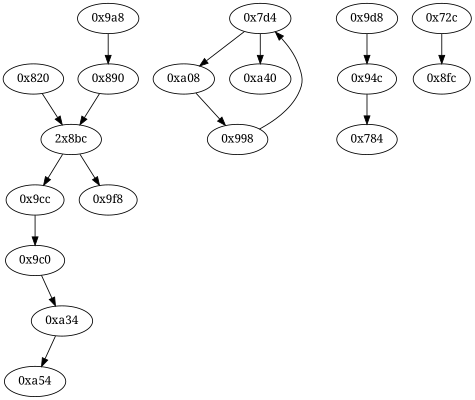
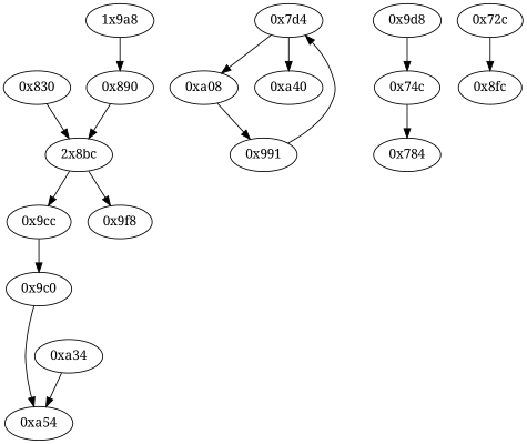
  digraph {
    fontname="Noto Serif"
    node [fontname="Noto Serif" opcode="[u'mov', u'mov', u'b']"]
    edge [fontname="Noto Serif"]
    n1 [label="2x8bc" opcode="[u'ldr', u'str', u'str', u'ldr', u'ldr', u'ldr', u'ldr']"]
    "0x9cc" [opcode="[u'ldr', u'ldr', u'b']"]
    "0x9f8" [opcode="[u'ldr', u'mov', u'mov', u'b']"]
    "0x9c0"
    "0xa54" [opcode="[u'ldr', u'ldr', u'ldr', u'ldr', u'sub', u'mov', u'sub', u'pop']"]
    "0x7d4" [opcode="[u'str', u'str', u'ldr', u'ldr', u'ldr', u'ldr', u'b']"]
    "0xa08" [opcode="[u'ldr', u'ldr', u'bl', u'ldr', u'add', u'str', u'ldr', u'add', u'str', u'ldr', u'b']"]
    "0xa40" [opcode="[u'mov', u'bl', u'ldr', u'b']"]
-   "0x820" [opcode="[u'ldr', u'add', u'str', u'mov', u'ldr', u'b']"]
+   "0x820" [opcode="[u'ldr', u'add', u'str', u'mov', u'ldr', u'b']" label="0x830"]
    "0x9d8" [opcode="[u'ldr', u'b']"]
-   "0x94c" [opcode="[u'sub', u'stm', u'str', u'ldr', u'bl', u'mov', u'ldr', u'b']"]
+   "0x94c" [opcode="[u'sub', u'stm', u'str', u'ldr', u'bl', u'mov', u'ldr', u'b']" label="0x74c"]
    "0xa34"
    "0x784" [opcode="[u'ldr', u'ldm']"]
-   "0x998" [opcode="[u'ldr', u'ldr', u'mov', u'b']"]
-   "0x9a8" [opcode="[u'ldr', u'ldr', u'ldrb', u'str', u'ldr', u'b']"]
+   "0x998" [opcode="[u'ldr', u'ldr', u'mov', u'b']" label="0x991"]
+   "0x9a8" [opcode="[u'ldr', u'ldr', u'ldrb', u'str', u'ldr', u'b']" label="1x9a8"]
    "0x890" [opcode="[u'mov', u'mov', u'str', u'mov', u'b']"]
    "0x8fc" [opcode="[u'ldr', u'cmp', u'mov', u'mov', u'strb', u'ldr', u'b']"]
    "0x72c" [opcode="[u'push', u'add', u'sub', u'str', u'ldr', u'str', u'ldr', u'ldr', u'add', u'ldr', u'str', u'ldr', u'ldr', u'ldr', u'ldr', u'str', u'str', u'b']"]
    n1 -> "0x9cc"
    n1 -> "0x9f8"
    "0x9cc" -> "0x9c0"
-   "0x9c0" -> "0xa34"
+   "0x9c0" -> "0xa54"
    "0x7d4" -> "0xa08"
    "0x7d4" -> "0xa40"
    "0xa08" -> "0x998"
    "0x820" -> n1
    "0x9d8" -> "0x94c"
    "0x94c" -> "0x784"
    "0xa34" -> "0xa54"
    "0x998" -> "0x7d4"
    "0x9a8" -> "0x890"
    "0x890" -> n1
    "0x72c" -> "0x8fc"
  }
